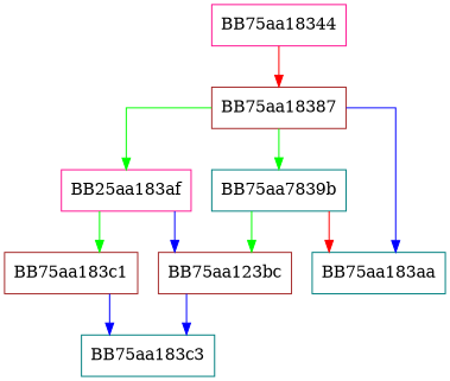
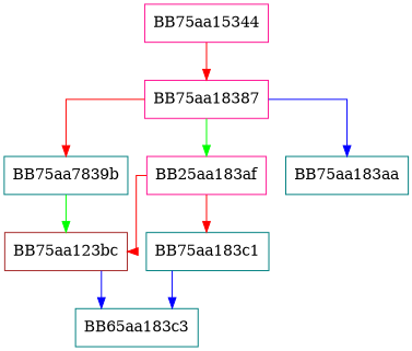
  digraph {
    splines=ortho
    node [color=brown shape=box]
    edge [color=red]
-   BB75aa18344 [color=deeppink]
-   BB75aa18387
+   BB75aa18344 [color=deeppink label=BB75aa15344]
+   BB75aa18387 [color=deeppink]
    n3 [color=deeppink label=BB25aa183af]
    n4 [color=teal label=BB75aa7839b]
    BB75aa183aa [color=teal]
    n6 [label=BB75aa123bc]
-   BB75aa183c1
-   BB75aa183c3 [color=teal]
+   BB75aa183c1 [color=teal]
+   BB75aa183c3 [color=teal label=BB65aa183c3]
    BB75aa18344 -> BB75aa18387
    BB75aa18387 -> n3 [color=green]
-   BB75aa18387 -> n4 [color=green]
+   BB75aa18387 -> n4
    BB75aa18387 -> BB75aa183aa [color=blue]
-   n3 -> n6 [color=blue]
-   n3 -> BB75aa183c1 [color=green]
-   n4 -> BB75aa183aa
+   n3 -> n6
+   n3 -> BB75aa183c1
    n4 -> n6 [color=green]
    n6 -> BB75aa183c3 [color=blue]
    BB75aa183c1 -> BB75aa183c3 [color=blue]
  }
